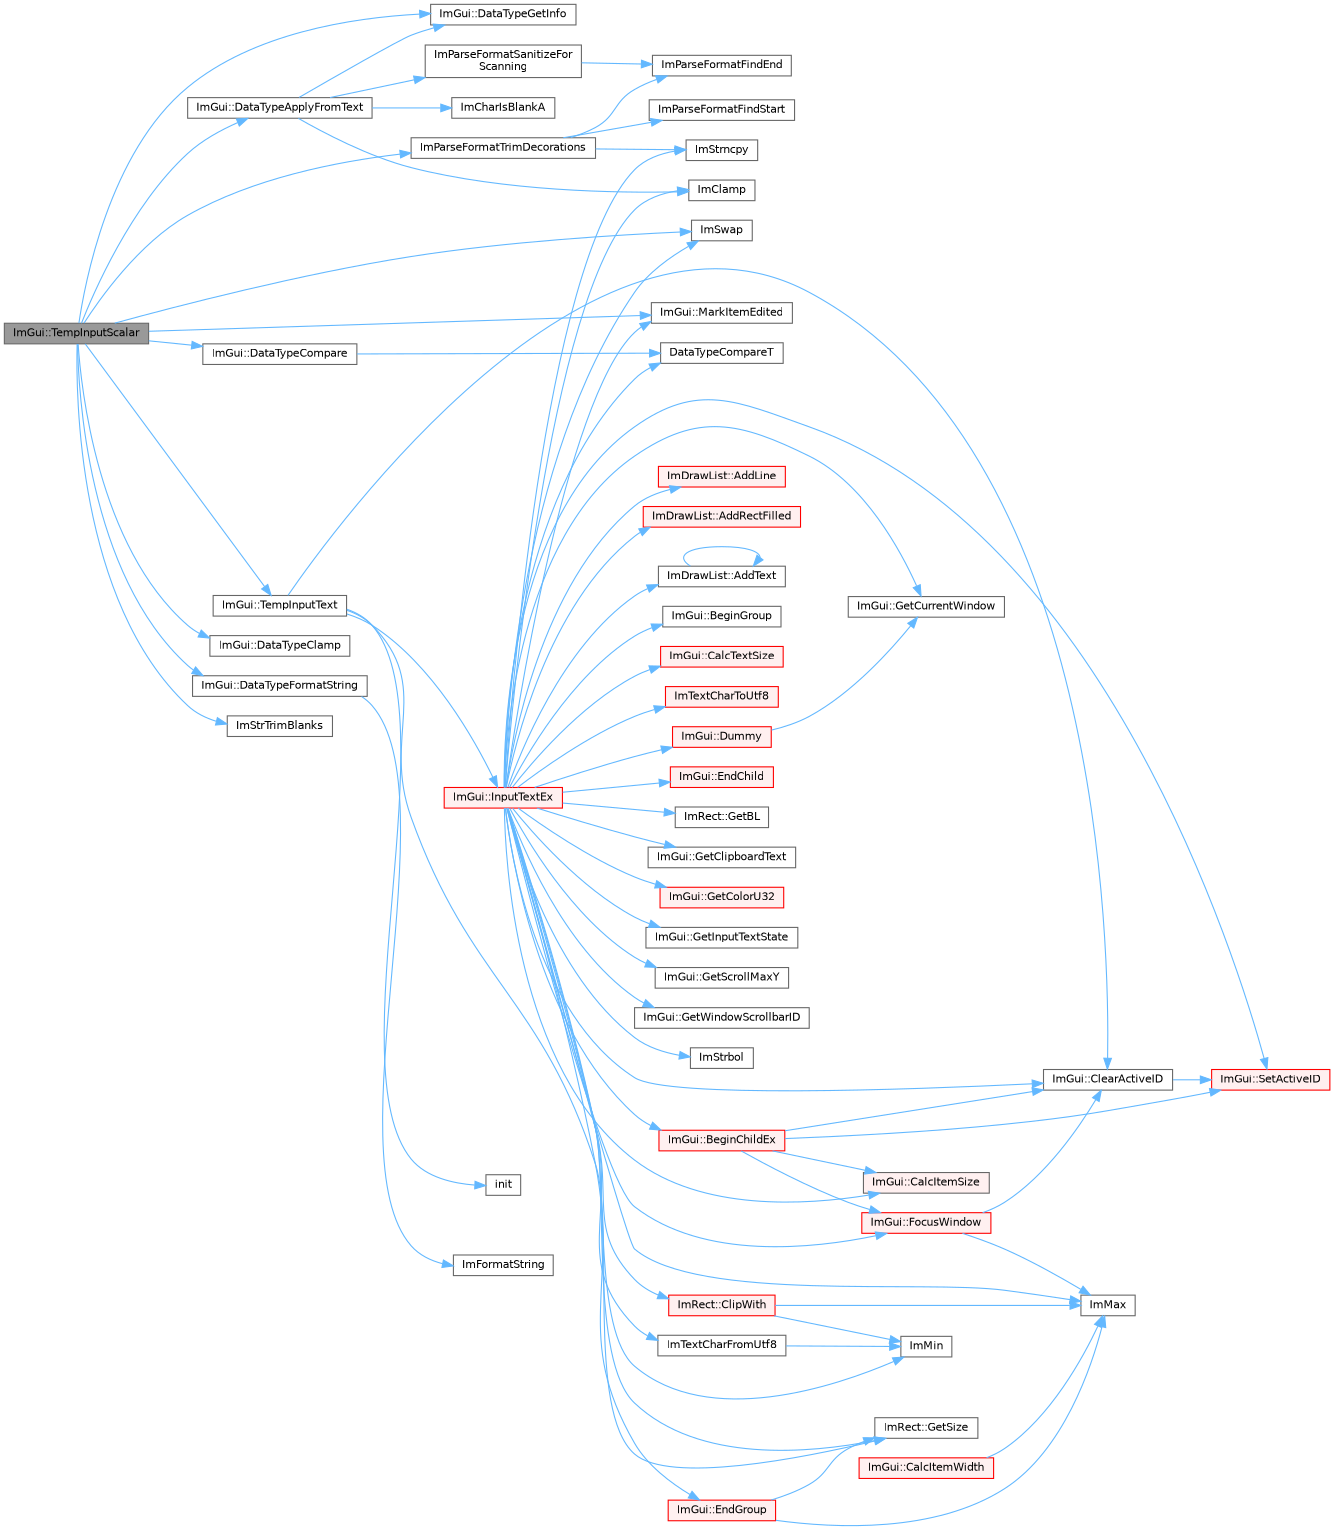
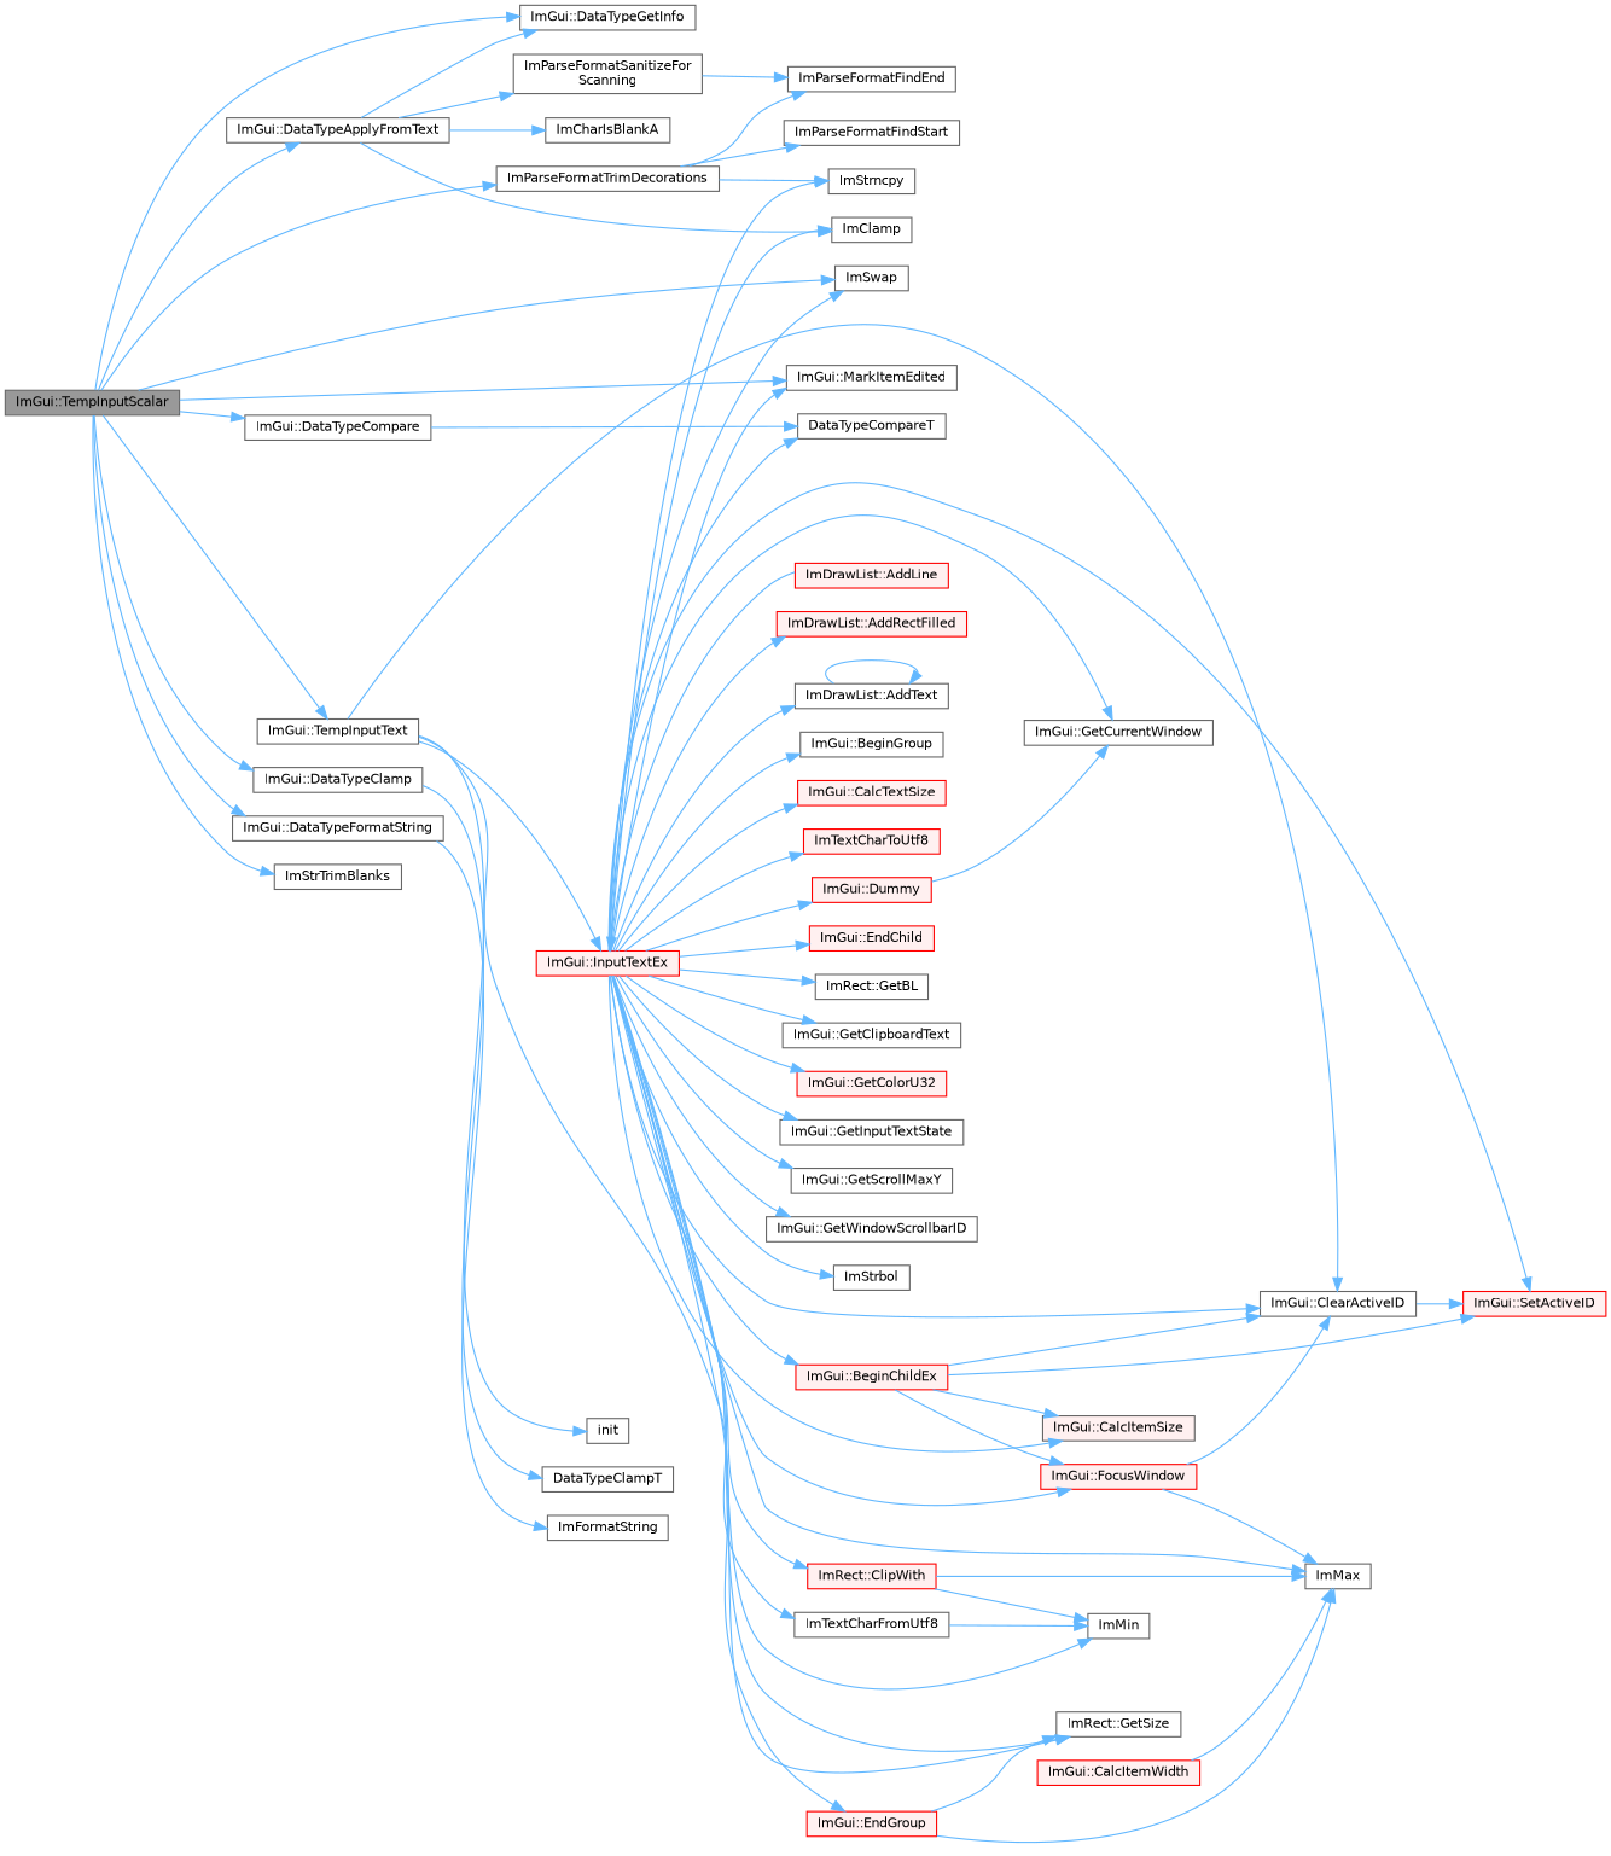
  digraph {
    rankdir=LR
    node [color=grey40 fillcolor=white fontname=Helvetica fontsize=10 shape=box style=filled]
    edge [color=steelblue1 fontname=Helvetica fontsize=10 labelfontname=Helvetica labelfontsize=10 style=solid]
    n1 [color=gray40 fillcolor=grey60 fontcolor=black height=0.2 label="ImGui::TempInputScalar" width=0.4]
    n2 [height=0.2 label="ImGui::DataTypeApplyFromText" width=0.4]
    n3 [height=0.2 label="ImGui::DataTypeGetInfo" width=0.4]
    n4 [height=0.2 label="ImGui::DataTypeClamp" width=0.4]
    n5 [height=0.2 label="ImGui::DataTypeCompare" width=0.4]
    n6 [height=0.2 label="ImGui::DataTypeFormatString" width=0.4]
    n7 [height=0.2 label=ImParseFormatTrimDecorations width=0.4]
    n8 [height=0.2 label=ImStrTrimBlanks width=0.4]
    n9 [height=0.2 label=ImSwap width=0.4]
    n10 [height=0.2 label="ImGui::MarkItemEdited" width=0.4]
    n11 [height=0.2 label="ImGui::TempInputText" width=0.4]
    n12 [height=0.2 label=ImCharIsBlankA width=0.4]
    n13 [height=0.2 label=ImClamp width=0.4]
    n14 [height=0.2 label="ImParseFormatSanitizeFor\lScanning" width=0.4]
+   n15 [height=0.2 label=DataTypeClampT width=0.4]
    n16 [height=0.2 label=DataTypeCompareT width=0.4]
    n17 [height=0.2 label=ImFormatString width=0.4]
    n18 [height=0.2 label=ImParseFormatFindEnd width=0.4]
    n19 [height=0.2 label=ImParseFormatFindStart width=0.4]
    n20 [height=0.2 label=ImStrncpy width=0.4]
    n21 [height=0.2 label="ImGui::ClearActiveID" width=0.4]
    n22 [height=0.2 label="ImRect::GetSize" width=0.4]
    n23 [height=0.2 label=init width=0.4]
    n24 [color=red fillcolor="#FFF0F0" height=0.2 label="ImGui::InputTextEx" width=0.4]
    n25 [height=0.2 label=ImMin width=0.4]
    n26 [color=red fillcolor="#FFF0F0" height=0.2 label="ImGui::SetActiveID" width=0.4]
    n27 [color=red fillcolor="#FFF0F0" height=0.2 label="ImDrawList::AddLine" width=0.4]
    n28 [color=red fillcolor="#FFF0F0" height=0.2 label="ImDrawList::AddRectFilled" width=0.4]
    n29 [height=0.2 label="ImDrawList::AddText" width=0.4]
    n30 [color=red fillcolor="#FFF0F0" height=0.2 label="ImGui::BeginChildEx" width=0.4]
    n31 [fillcolor="#FFF0F0" height=0.2 label="ImGui::CalcItemSize" width=0.4]
    n32 [height=0.2 label=ImMax width=0.4]
    n33 [color=red fillcolor="#FFF0F0" height=0.2 label="ImGui::FocusWindow" width=0.4]
    n34 [height=0.2 label="ImGui::BeginGroup" width=0.4]
    n35 [color=red fillcolor="#FFF0F0" height=0.2 label="ImGui::CalcTextSize" width=0.4]
    n36 [color=red fillcolor="#FFF0F0" height=0.2 label="ImRect::ClipWith" width=0.4]
    n37 [color=red fillcolor="#FFF0F0" height=0.2 label="ImGui::Dummy" width=0.4]
    n38 [height=0.2 label="ImGui::GetCurrentWindow" width=0.4]
    n39 [color=red fillcolor="#FFF0F0" height=0.2 label="ImGui::EndChild" width=0.4]
    n40 [color=red fillcolor="#FFF0F0" height=0.2 label="ImGui::EndGroup" width=0.4]
    n41 [height=0.2 label="ImRect::GetBL" width=0.4]
    n42 [height=0.2 label="ImGui::GetClipboardText" width=0.4]
    n43 [color=red fillcolor="#FFF0F0" height=0.2 label="ImGui::GetColorU32" width=0.4]
    n44 [height=0.2 label="ImGui::GetInputTextState" width=0.4]
    n45 [height=0.2 label="ImGui::GetScrollMaxY" width=0.4]
    n46 [height=0.2 label="ImGui::GetWindowScrollbarID" width=0.4]
    n47 [height=0.2 label=ImStrbol width=0.4]
    n48 [height=0.2 label=ImTextCharFromUtf8 width=0.4]
    n49 [color=red fillcolor="#FFF0F0" height=0.2 label=ImTextCharToUtf8 width=0.4]
    n50 [color=red fillcolor="#FFF0F0" height=0.2 label="ImGui::CalcItemWidth" width=0.4]
    n1 -> n2
    n1 -> n3
    n1 -> n4
    n1 -> n5
    n1 -> n6
    n1 -> n7
    n1 -> n8
    n1 -> n9
    n1 -> n10
    n1 -> n11
    n2 -> n3
    n2 -> n12
    n2 -> n13
    n2 -> n14
+   n4 -> n15
    n5 -> n16
    n6 -> n17
    n7 -> n18
    n7 -> n19
    n7 -> n20
    n11 -> n21
    n11 -> n22
    n11 -> n23
    n11 -> n24
    n14 -> n18
    n21 -> n26
    n24 -> n9
    n24 -> n10
    n24 -> n13
    n24 -> n16
    n24 -> n20
    n24 -> n21
    n24 -> n22
    n24 -> n25
    n24 -> n26
-   n24 -> n27
+   n27 -> n24
    n24 -> n28
    n24 -> n29
    n24 -> n30
    n24 -> n31
    n24 -> n32
    n24 -> n33
    n24 -> n34
    n24 -> n35
    n24 -> n36
    n24 -> n37
    n24 -> n38
    n24 -> n39
    n24 -> n40
    n24 -> n41
    n24 -> n42
    n24 -> n43
    n24 -> n44
    n24 -> n45
    n24 -> n46
    n24 -> n47
    n24 -> n48
    n24 -> n49
    n29 -> n29
    n30 -> n21
    n30 -> n26
    n30 -> n31
    n30 -> n33
    n33 -> n21
    n33 -> n32
    n36 -> n25
    n36 -> n32
    n37 -> n38
    n40 -> n22
    n40 -> n32
    n48 -> n25
    n50 -> n32
  }
